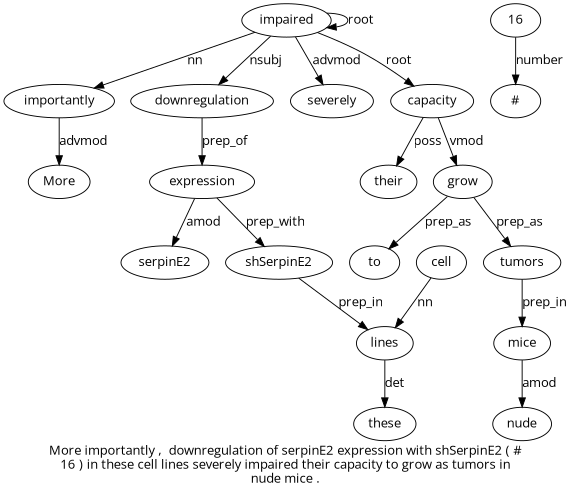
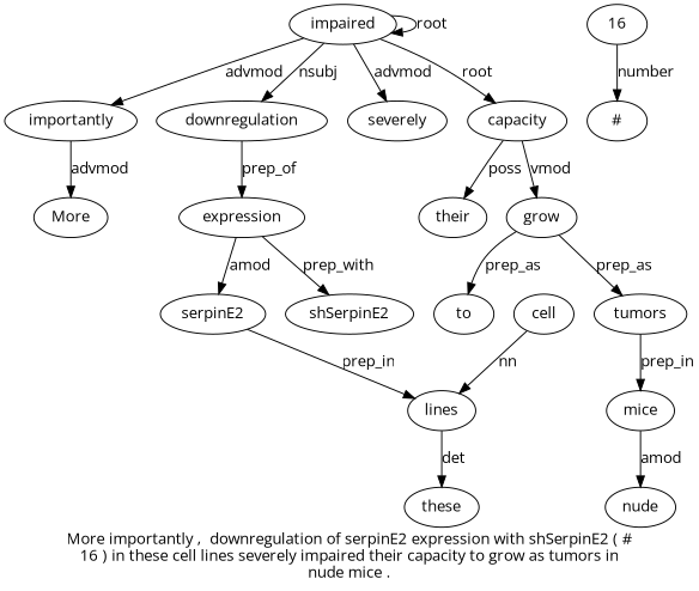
  digraph {
    fontname="Open Sans"
    label="More importantly ,  downregulation of serpinE2 expression with shSerpinE2 ( #\n16 ) in these cell lines severely impaired their capacity to grow as tumors in\nnude mice ."
    node [fillcolor=white fontname="Open Sans" style=filled]
    edge [fontname="Open Sans"]
    n1 [label=importantly]
    n2 [label=More]
    n3 [label=impaired]
    n4 [label=downregulation]
    n5 [label=severely]
    n6 [label=capacity]
    n7 [label=expression]
    n8 [label=their]
    n9 [label=grow]
    n10 [label=serpinE2]
    n11 [label=shSerpinE2]
    n12 [label=lines]
    n13 [label=16]
    n14 [label="#"]
    n15 [label=these]
    n16 [label=cell]
    n17 [label=to]
    n18 [label=tumors]
    n19 [label=mice]
    n20 [label=nude]
    n1 -> n2 [label=advmod]
-   n3 -> n1 [label=nn]
+   n3 -> n1 [label=advmod]
    n3 -> n3 [label=root]
    n3 -> n4 [label=nsubj]
    n3 -> n5 [label=advmod]
    n3 -> n6 [label=root]
    n4 -> n7 [label=prep_of]
    n6 -> n8 [label=poss]
    n6 -> n9 [label=vmod]
    n7 -> n10 [label=amod]
    n7 -> n11 [label=prep_with]
    n9 -> n17 [label=prep_as]
    n9 -> n18 [label=prep_as]
-   n11 -> n12 [label=prep_in]
+   n10 -> n12 [label=prep_in]
    n12 -> n15 [label=det]
    n13 -> n14 [label=number]
    n16 -> n12 [label=nn]
    n18 -> n19 [label=prep_in]
    n19 -> n20 [label=amod]
  }
